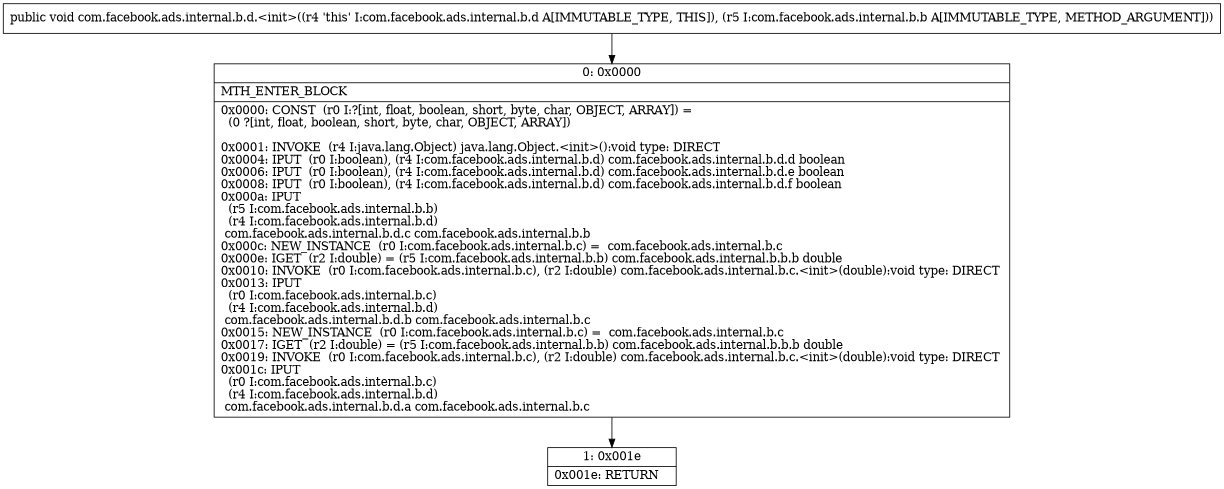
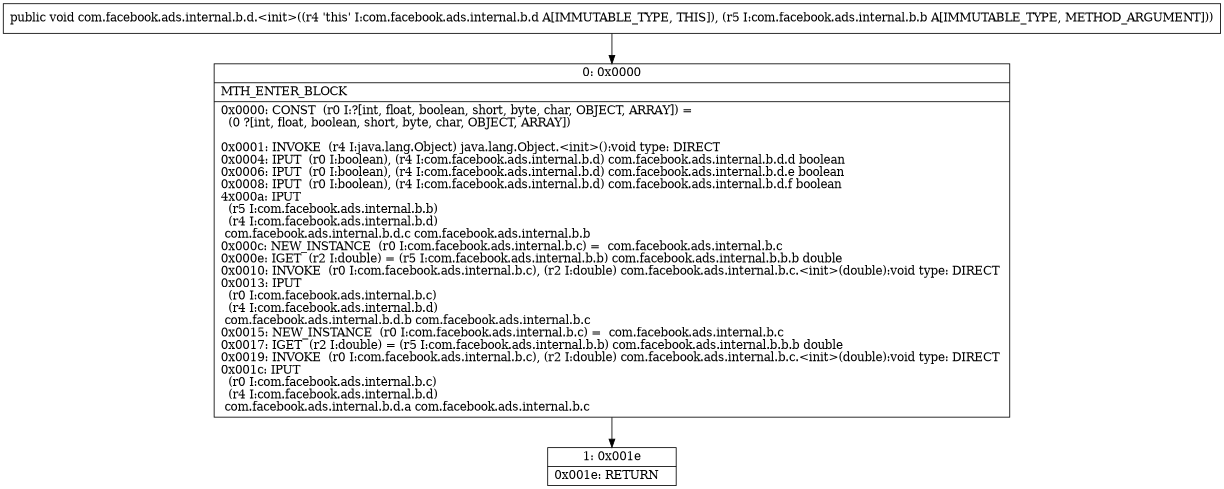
  digraph {
    node [shape=record]
-   n1 [label="{0\:\ 0x0000|MTH_ENTER_BLOCK\l|0x0000: CONST  (r0 I:?[int, float, boolean, short, byte, char, OBJECT, ARRAY]) = \l  (0 ?[int, float, boolean, short, byte, char, OBJECT, ARRAY])\l \l0x0001: INVOKE  (r4 I:java.lang.Object) java.lang.Object.\<init\>():void type: DIRECT \l0x0004: IPUT  (r0 I:boolean), (r4 I:com.facebook.ads.internal.b.d) com.facebook.ads.internal.b.d.d boolean \l0x0006: IPUT  (r0 I:boolean), (r4 I:com.facebook.ads.internal.b.d) com.facebook.ads.internal.b.d.e boolean \l0x0008: IPUT  (r0 I:boolean), (r4 I:com.facebook.ads.internal.b.d) com.facebook.ads.internal.b.d.f boolean \l0x000a: IPUT  \l  (r5 I:com.facebook.ads.internal.b.b)\l  (r4 I:com.facebook.ads.internal.b.d)\l com.facebook.ads.internal.b.d.c com.facebook.ads.internal.b.b \l0x000c: NEW_INSTANCE  (r0 I:com.facebook.ads.internal.b.c) =  com.facebook.ads.internal.b.c \l0x000e: IGET  (r2 I:double) = (r5 I:com.facebook.ads.internal.b.b) com.facebook.ads.internal.b.b.b double \l0x0010: INVOKE  (r0 I:com.facebook.ads.internal.b.c), (r2 I:double) com.facebook.ads.internal.b.c.\<init\>(double):void type: DIRECT \l0x0013: IPUT  \l  (r0 I:com.facebook.ads.internal.b.c)\l  (r4 I:com.facebook.ads.internal.b.d)\l com.facebook.ads.internal.b.d.b com.facebook.ads.internal.b.c \l0x0015: NEW_INSTANCE  (r0 I:com.facebook.ads.internal.b.c) =  com.facebook.ads.internal.b.c \l0x0017: IGET  (r2 I:double) = (r5 I:com.facebook.ads.internal.b.b) com.facebook.ads.internal.b.b.b double \l0x0019: INVOKE  (r0 I:com.facebook.ads.internal.b.c), (r2 I:double) com.facebook.ads.internal.b.c.\<init\>(double):void type: DIRECT \l0x001c: IPUT  \l  (r0 I:com.facebook.ads.internal.b.c)\l  (r4 I:com.facebook.ads.internal.b.d)\l com.facebook.ads.internal.b.d.a com.facebook.ads.internal.b.c \l}"]
+   n1 [label="{0\:\ 0x0000|MTH_ENTER_BLOCK\l|0x0000: CONST  (r0 I:?[int, float, boolean, short, byte, char, OBJECT, ARRAY]) = \l  (0 ?[int, float, boolean, short, byte, char, OBJECT, ARRAY])\l \l0x0001: INVOKE  (r4 I:java.lang.Object) java.lang.Object.\<init\>():void type: DIRECT \l0x0004: IPUT  (r0 I:boolean), (r4 I:com.facebook.ads.internal.b.d) com.facebook.ads.internal.b.d.d boolean \l0x0006: IPUT  (r0 I:boolean), (r4 I:com.facebook.ads.internal.b.d) com.facebook.ads.internal.b.d.e boolean \l0x0008: IPUT  (r0 I:boolean), (r4 I:com.facebook.ads.internal.b.d) com.facebook.ads.internal.b.d.f boolean \l4x000a: IPUT  \l  (r5 I:com.facebook.ads.internal.b.b)\l  (r4 I:com.facebook.ads.internal.b.d)\l com.facebook.ads.internal.b.d.c com.facebook.ads.internal.b.b \l0x000c: NEW_INSTANCE  (r0 I:com.facebook.ads.internal.b.c) =  com.facebook.ads.internal.b.c \l0x000e: IGET  (r2 I:double) = (r5 I:com.facebook.ads.internal.b.b) com.facebook.ads.internal.b.b.b double \l0x0010: INVOKE  (r0 I:com.facebook.ads.internal.b.c), (r2 I:double) com.facebook.ads.internal.b.c.\<init\>(double):void type: DIRECT \l0x0013: IPUT  \l  (r0 I:com.facebook.ads.internal.b.c)\l  (r4 I:com.facebook.ads.internal.b.d)\l com.facebook.ads.internal.b.d.b com.facebook.ads.internal.b.c \l0x0015: NEW_INSTANCE  (r0 I:com.facebook.ads.internal.b.c) =  com.facebook.ads.internal.b.c \l0x0017: IGET  (r2 I:double) = (r5 I:com.facebook.ads.internal.b.b) com.facebook.ads.internal.b.b.b double \l0x0019: INVOKE  (r0 I:com.facebook.ads.internal.b.c), (r2 I:double) com.facebook.ads.internal.b.c.\<init\>(double):void type: DIRECT \l0x001c: IPUT  \l  (r0 I:com.facebook.ads.internal.b.c)\l  (r4 I:com.facebook.ads.internal.b.d)\l com.facebook.ads.internal.b.d.a com.facebook.ads.internal.b.c \l}"]
    n2 [label="{1\:\ 0x001e|0x001e: RETURN   \l}"]
    n3 [label="{public void com.facebook.ads.internal.b.d.\<init\>((r4 'this' I:com.facebook.ads.internal.b.d A[IMMUTABLE_TYPE, THIS]), (r5 I:com.facebook.ads.internal.b.b A[IMMUTABLE_TYPE, METHOD_ARGUMENT])) }"]
    n1 -> n2
    n3 -> n1
  }
